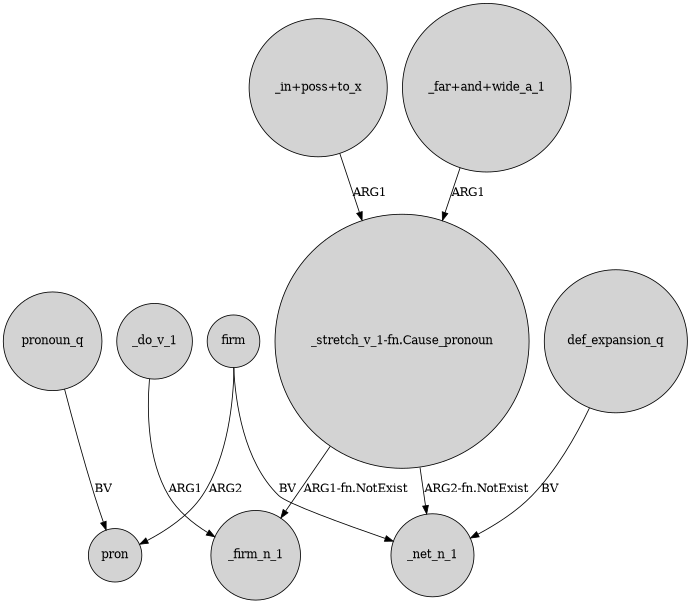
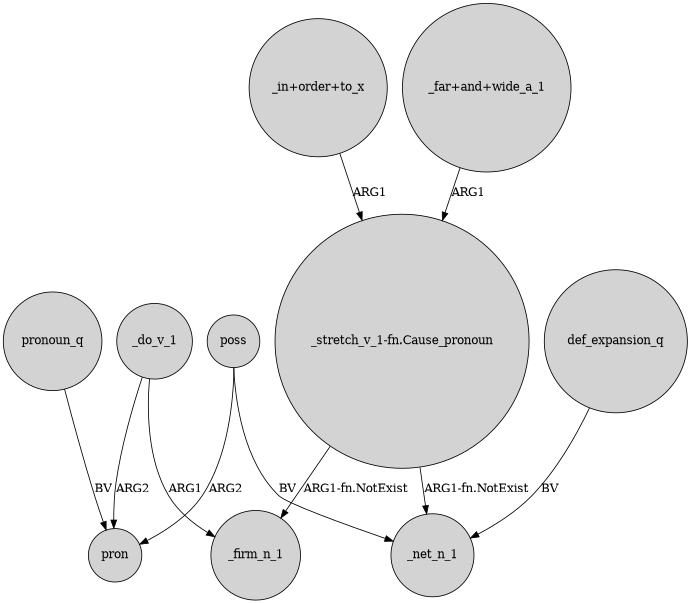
  digraph {
    node [shape=circle style=filled]
    _do_v_1
    _firm_n_1
    pron
    n4 [label="_stretch_v_1-fn.Cause_pronoun"]
-   "_in+order+to_x" [label="_in+poss+to_x"]
+   "_in+order+to_x"
    _net_n_1
    n7 [label=def_expansion_q]
-   poss [label=firm]
+   poss
    "_far+and+wide_a_1"
    pronoun_q
    _do_v_1 -> _firm_n_1 [label=ARG1]
+   _do_v_1 -> pron [label=ARG2]
    n4 -> _firm_n_1 [label="ARG1-fn.NotExist"]
-   n4 -> _net_n_1 [label="ARG2-fn.NotExist"]
+   n4 -> _net_n_1 [label="ARG1-fn.NotExist"]
    "_in+order+to_x" -> n4 [label=ARG1]
    n7 -> _net_n_1 [label=BV]
    poss -> pron [label=ARG2]
    poss -> _net_n_1 [label=BV]
    "_far+and+wide_a_1" -> n4 [label=ARG1]
    pronoun_q -> pron [label=BV]
  }
